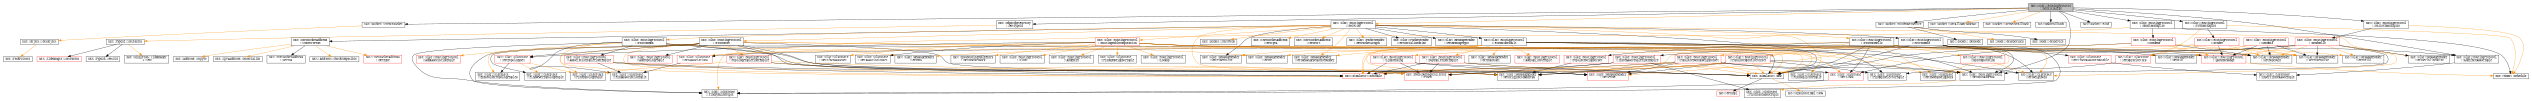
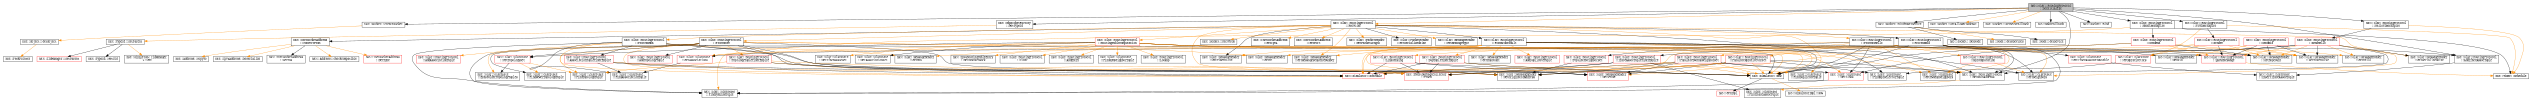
  digraph {
    fontname="Courier Prime"
    rankdir=TB
    node [color=black fillcolor=white fontname="Courier Prime" fontsize=10 shape=record style=filled]
    edge [color=black fontname="Courier Prime" fontsize=10 labelfontname=Helvetica labelfontsize=10 style=solid]
    n1 [fillcolor=grey75 fontcolor=black height=0.2 label="ns3::olsr::RoutingProtocol\l::DoInitialize" width=0.4]
    n2 [height=0.2 label="ns3::olsr::RoutingProtocol\l::AddIfaceAssocTuple" width=0.4]
    n3 [height=0.2 label="ns3::olsr::RoutingProtocol\l::GetMainAddress" width=0.4]
    n4 [height=0.2 label="ns3::Socket::CreateSocket" width=0.4]
    n5 [height=0.2 label="ns3::UdpSocketFactory\l::GetTypeId" width=0.4]
    n6 [height=0.2 label="ns3::Socket::SetAllowBroadcast" width=0.4]
    n7 [height=0.2 label="ns3::Socket::SetRecvCallback" width=0.4]
    n8 [height=0.2 label="ns3::MakeCallback" width=0.4]
    n9 [height=0.2 label="ns3::olsr::RoutingProtocol\l::RecvOlsr" width=0.4]
    n10 [height=0.2 label="ns3::Socket::Bind" width=0.4]
    n11 [height=0.2 label="ns3::Socket::BindToNetDevice" width=0.4]
    n12 [height=0.2 label="ns3::olsr::RoutingProtocol\l::HelloTimerExpire" width=0.4]
    n13 [height=0.2 label="ns3::olsr::RoutingProtocol\l::TcTimerExpire" width=0.4]
    n14 [height=0.2 label="ns3::olsr::RoutingProtocol\l::HnaTimerExpire" width=0.4]
    n15 [height=0.2 label="ns3::olsr::OlsrState\l::InsertIfaceAssocTuple" width=0.4]
    n16 [height=0.2 label="ns3::olsr::OlsrState\l::FindIfaceAssocTuple" width=0.4]
    n17 [height=0.2 label="ns3::Object::GetObject" width=0.4]
    n18 [height=0.2 label="ns3::TypeId::SetParent" width=0.4]
    n19 [height=0.2 label="ns3::Socket::RecvFrom" width=0.4]
    n20 [height=0.2 label="ns3::InetSocketAddress\l::ConvertFrom" width=0.4]
    n21 [height=0.2 label="ns3::InetSocketAddress\l::GetIpv4" width=0.4]
    n22 [height=0.2 label="ns3::InetSocketAddress\l::GetPort" width=0.4]
    n23 [height=0.2 label="ns3::olsr::PacketHeader\l::GetPacketLength" width=0.4]
    n24 [height=0.2 label="ns3::olsr::PacketHeader\l::GetSerializedSize" width=0.4]
    n25 [height=0.2 label="ns3::olsr::MessageHeader\l::GetSerializedSize" width=0.4]
    n26 [height=0.2 label="ns3::olsr::MessageHeader\l::GetMessageType" width=0.4]
    n27 [height=0.2 label="ns3::olsr::MessageHeader\l::GetTimeToLive" width=0.4]
    n28 [height=0.2 label="ns3::olsr::MessageHeader\l::GetOriginatorAddress" width=0.4]
    n29 [height=0.2 label="ns3::olsr::OlsrState\l::FindDuplicateTuple" width=0.4]
    n30 [height=0.2 label="ns3::olsr::MessageHeader\l::GetMessageSequenceNumber" width=0.4]
    n31 [height=0.2 label="ns3::Simulator::Now" width=0.4]
    n32 [height=0.2 label="ns3::olsr::RoutingProtocol\l::ProcessHello" width=0.4]
    n33 [height=0.2 label="ns3::olsr::RoutingProtocol\l::ProcessTc" width=0.4]
    n34 [height=0.2 label="ns3::olsr::RoutingProtocol\l::ProcessMid" width=0.4]
    n35 [height=0.2 label="ns3::olsr::RoutingProtocol\l::ProcessHna" width=0.4]
    n36 [height=0.2 label="ns3::olsr::RoutingProtocol\l::ForwardDefault" width=0.4]
    n37 [color=red height=0.2 label="ns3::olsr::RoutingProtocol\l::RoutingTableComputation" width=0.4]
    n38 [height=0.2 label="ns3::Socket::GetNode" width=0.4]
    n39 [height=0.2 label="ns3::Node::GetNDevices" width=0.4]
    n40 [height=0.2 label="ns3::Node::GetDevice" width=0.4]
    n41 [height=0.2 label="ns3::Timer::Schedule" width=0.4]
    n42 [color=red height=0.2 label="ns3::olsr::RoutingProtocol\l::SendHello" width=0.4]
    n43 [color=red height=0.2 label="ns3::olsr::OlsrState\l::GetMprSelectors" width=0.4]
    n44 [color=red height=0.2 label="ns3::olsr::RoutingProtocol\l::SendTc" width=0.4]
    n45 [color=red height=0.2 label="ns3::olsr::OlsrState\l::GetAssociations" width=0.4]
    n46 [color=red height=0.2 label="ns3::olsr::RoutingProtocol\l::SendHna" width=0.4]
    n47 [height=0.2 label="ns3::PeekPointer" width=0.4]
    n48 [height=0.2 label="ns3::TypeId::GetUid" width=0.4]
    n49 [height=0.2 label="ns3::Singleton\< IidManager\l \>::Get" width=0.4]
    n50 [color=red height=0.2 label="ns3::IidManager::SetParent" width=0.4]
    n51 [height=0.2 label="ns3::Address::CheckCompatible" width=0.4]
    n52 [color=red height=0.2 label="ns3::InetSocketAddress\l::GetType" width=0.4]
    n53 [height=0.2 label="ns3::Address::CopyTo" width=0.4]
    n54 [height=0.2 label="ns3::Ipv4Address::Deserialize" width=0.4]
    n55 [height=0.2 label="ns3::InetSocketAddress\l::SetTos" width=0.4]
    n56 [color=red height=0.2 label="ns3::GetImpl" width=0.4]
    n57 [height=0.2 label="ns3::SimulatorImpl::Now" width=0.4]
    n58 [height=0.2 label="ns3::olsr::MessageHeader\l::GetHello" width=0.4]
    n59 [color=red height=0.2 label="ns3::olsr::RoutingProtocol\l::LinkSensing" width=0.4]
    n60 [color=red height=0.2 label="ns3::olsr::OlsrState\l::GetLinks" width=0.4]
    n61 [height=0.2 label="ns3::olsr::OlsrState\l::GetNeighbors" width=0.4]
    n62 [color=red height=0.2 label="ns3::olsr::RoutingProtocol\l::PopulateNeighborSet" width=0.4]
    n63 [color=red height=0.2 label="ns3::olsr::RoutingProtocol\l::PopulateTwoHopNeighborSet" width=0.4]
    n64 [height=0.2 label="ns3::olsr::OlsrState\l::GetTwoHopNeighbors" width=0.4]
    n65 [color=red height=0.2 label="ns3::olsr::RoutingProtocol\l::MprComputation" width=0.4]
    n66 [color=red height=0.2 label="ns3::olsr::RoutingProtocol\l::PopulateMprSelectorSet" width=0.4]
    n67 [color=red height=0.2 label="ns3::olsr::MessageHeader\l::GetVTime" width=0.4]
    n68 [color=red height=0.2 label="ns3::EventGarbageCollector\l::Track" width=0.4]
    n69 [color=red height=0.2 label="ns3::Simulator::Schedule" width=0.4]
    n70 [height=0.2 label="ns3::olsr::OlsrState\l::FindSymLinkTuple" width=0.4]
    n71 [height=0.2 label="ns3::olsr::MessageHeader\l::GetTc" width=0.4]
    n72 [height=0.2 label="ns3::olsr::OlsrState\l::FindNewerTopologyTuple" width=0.4]
    n73 [height=0.2 label="ns3::olsr::OlsrState\l::EraseOlderTopologyTuples" width=0.4]
    n74 [height=0.2 label="ns3::olsr::OlsrState\l::FindTopologyTuple" width=0.4]
    n75 [color=red height=0.2 label="ns3::olsr::RoutingProtocol\l::AddTopologyTuple" width=0.4]
    n76 [color=red height=0.2 label="ns3::olsr::RoutingProtocol\l::TopologyTupleTimerExpire" width=0.4]
    n77 [color=red height=0.2 label="ns3::olsr::OlsrState\l::GetTopologySet" width=0.4]
    n78 [height=0.2 label="ns3::olsr::MessageHeader\l::GetMid" width=0.4]
    n79 [color=red height=0.2 label="ns3::olsr::OlsrState\l::GetIfaceAssocSetMutable" width=0.4]
    n80 [color=red height=0.2 label="ns3::olsr::RoutingProtocol\l::IfaceAssocTupleTimerExpire" width=0.4]
    n81 [height=0.2 label="ns3::olsr::MessageHeader\l::GetHna" width=0.4]
    n82 [height=0.2 label="ns3::olsr::OlsrState\l::FindAssociationTuple" width=0.4]
    n83 [color=red height=0.2 label="ns3::olsr::RoutingProtocol\l::AddAssociationTuple" width=0.4]
    n84 [color=red height=0.2 label="ns3::olsr::RoutingProtocol\l::AssociationTupleTimerExpire" width=0.4]
    n85 [height=0.2 label="ns3::olsr::OlsrState\l::FindMprSelectorTuple" width=0.4]
    n86 [height=0.2 label="ns3::olsr::MessageHeader\l::SetTimeToLive" width=0.4]
    n87 [height=0.2 label="ns3::olsr::MessageHeader\l::SetHopCount" width=0.4]
    n88 [height=0.2 label="ns3::olsr::MessageHeader\l::GetHopCount" width=0.4]
    n89 [color=red height=0.2 label="ns3::olsr::RoutingProtocol\l::QueueMessage" width=0.4]
    n90 [color=red height=0.2 label="ns3::olsr::RoutingProtocol\l::AddDuplicateTuple" width=0.4]
    n91 [color=red height=0.2 label="ns3::olsr::RoutingProtocol\l::DupTupleTimerExpire" width=0.4]
    n92 [height=0.2 label="ns3::olsr::RoutingProtocol\l::Clear" width=0.4]
    n93 [height=0.2 label="ns3::olsr::RoutingProtocol\l::AddEntry" width=0.4]
    n94 [height=0.2 label="ns3::olsr::OlsrState\l::FindSymNeighborTuple" width=0.4]
    n95 [height=0.2 label="ns3::olsr::RoutingProtocol\l::Lookup" width=0.4]
    n96 [height=0.2 label="ns3::olsr::OlsrState\l::GetIfaceAssocSet" width=0.4]
    n97 [height=0.2 label="ns3::olsr::OlsrState\l::GetAssociationSet" width=0.4]
    n98 [height=0.2 label="ns3::Ipv4RoutingTableEntry\l::GetDestNetwork" width=0.4]
    n99 [color=red height=0.2 label="ns3::olsr::RoutingProtocol\l::SendMid" width=0.4]
    n1 -> n2
    n1 -> n3
    n1 -> n4
    n1 -> n5
    n1 -> n6 [color=darkorange]
    n1 -> n7 [color=darkorange]
    n1 -> n8
    n1 -> n9 [color=darkorange]
    n1 -> n10
    n1 -> n11
    n1 -> n12
    n1 -> n13
    n1 -> n14
    n2 -> n15
    n3 -> n16 [color=darkorange]
    n4 -> n17 [color=darkorange]
    n5 -> n18 [color=darkorange]
    n9 -> n19 [color=darkorange]
    n9 -> n20
    n9 -> n21 [color=darkorange]
    n9 -> n22 [color=darkorange]
    n9 -> n23 [color=darkorange]
    n9 -> n24
    n9 -> n25 [color=darkorange]
-   n9 -> n26
+   n9 -> n26 [color=darkorange]
    n9 -> n27
    n9 -> n28 [color=darkorange]
    n9 -> n29 [color=darkorange]
    n9 -> n30 [color=darkorange]
    n9 -> n31
    n9 -> n32 [color=darkorange]
    n9 -> n33 [color=darkorange]
    n9 -> n34
    n9 -> n35 [color=darkorange]
    n9 -> n36
    n9 -> n37 [color=darkorange]
    n11 -> n38
    n11 -> n39 [color=darkorange]
    n11 -> n40
    n12 -> n41 [color=darkorange]
    n12 -> n42
    n13 -> n41 [color=darkorange]
    n13 -> n43 [color=darkorange]
    n13 -> n44
    n14 -> n41
    n14 -> n45 [color=darkorange]
    n14 -> n46
    n17 -> n47 [color=darkorange]
    n18 -> n48
    n18 -> n49 [color=darkorange]
    n18 -> n50
    n20 -> n51 [color=darkorange]
    n20 -> n52 [color=darkorange]
    n20 -> n53 [color=darkorange]
    n20 -> n54 [color=darkorange]
    n20 -> n55
    n31 -> n56
    n31 -> n57 [color=darkorange]
    n32 -> n31
    n32 -> n58 [color=darkorange]
    n32 -> n59 [color=darkorange]
    n32 -> n60
    n32 -> n61
    n32 -> n62
    n32 -> n63 [color=darkorange]
    n32 -> n64 [color=darkorange]
    n32 -> n65 [color=darkorange]
    n32 -> n66 [color=darkorange]
    n33 -> n28
    n33 -> n31 [color=darkorange]
    n33 -> n67
    n33 -> n68
    n33 -> n69 [color=darkorange]
    n33 -> n70
    n33 -> n71 [color=darkorange]
    n33 -> n72
    n33 -> n73 [color=darkorange]
    n33 -> n74 [color=darkorange]
    n33 -> n75
    n33 -> n76 [color=darkorange]
    n33 -> n77
    n34 -> n2
    n34 -> n3
    n34 -> n28 [color=darkorange]
    n34 -> n31
    n34 -> n61 [color=darkorange]
    n34 -> n64 [color=darkorange]
    n34 -> n67 [color=darkorange]
    n34 -> n69 [color=darkorange]
    n34 -> n70
    n34 -> n78
    n34 -> n79
    n34 -> n80
    n35 -> n28
    n35 -> n31
    n35 -> n67
    n35 -> n69 [color=darkorange]
    n35 -> n70
    n35 -> n81 [color=darkorange]
    n35 -> n82
    n35 -> n83 [color=darkorange]
    n35 -> n84
    n36 -> n3
    n36 -> n27 [color=darkorange]
    n36 -> n28 [color=darkorange]
    n36 -> n30 [color=darkorange]
    n36 -> n31 [color=darkorange]
    n36 -> n69 [color=darkorange]
    n36 -> n70 [color=darkorange]
    n36 -> n85
    n36 -> n86 [color=darkorange]
    n36 -> n87
    n36 -> n88 [color=darkorange]
    n36 -> n89
    n36 -> n90 [color=darkorange]
    n36 -> n91 [color=darkorange]
    n37 -> n3 [color=darkorange]
    n37 -> n31 [color=darkorange]
    n37 -> n45 [color=darkorange]
    n37 -> n60 [color=darkorange]
    n37 -> n61
    n37 -> n64 [color=darkorange]
    n37 -> n77
    n37 -> n92 [color=darkorange]
    n37 -> n93 [color=darkorange]
    n37 -> n94 [color=darkorange]
    n37 -> n95 [color=darkorange]
    n37 -> n96 [color=darkorange]
    n37 -> n97
    n37 -> n98 [color=darkorange]
    n42 -> n3
    n42 -> n25
    n42 -> n31
    n42 -> n58 [color=darkorange]
    n42 -> n60
    n42 -> n61 [color=darkorange]
    n42 -> n86
    n42 -> n87 [color=darkorange]
    n42 -> n89 [color=darkorange]
    n43 -> n85
    n44 -> n43 [color=darkorange]
    n44 -> n71 [color=darkorange]
    n44 -> n86 [color=darkorange]
    n44 -> n87 [color=darkorange]
    n44 -> n89
    n45 -> n82
    n46 -> n45
    n46 -> n81 [color=darkorange]
    n46 -> n86 [color=darkorange]
    n46 -> n87
    n46 -> n89 [color=darkorange]
    n59 -> n31
    n59 -> n67
    n59 -> n68
    n59 -> n69
    n60 -> n70
    n62 -> n28
    n63 -> n3
    n63 -> n28
    n63 -> n31 [color=darkorange]
    n63 -> n60
    n63 -> n67
    n63 -> n68
    n63 -> n69 [color=darkorange]
    n65 -> n61 [color=darkorange]
    n65 -> n64 [color=darkorange]
    n66 -> n3
    n66 -> n28
    n66 -> n31 [color=darkorange]
    n66 -> n67
    n66 -> n68 [color=darkorange]
    n66 -> n69 [color=darkorange]
    n66 -> n85
    n76 -> n31 [color=darkorange]
    n76 -> n68 [color=darkorange]
    n76 -> n69
    n76 -> n74 [color=darkorange]
    n77 -> n72 [color=darkorange]
    n77 -> n73
    n77 -> n74 [color=darkorange]
    n79 -> n15
    n80 -> n16
    n80 -> n31 [color=darkorange]
    n80 -> n68
    n80 -> n69
    n84 -> n31
    n84 -> n68 [color=darkorange]
    n84 -> n69
    n84 -> n82
    n89 -> n41 [color=darkorange]
    n91 -> n29 [color=darkorange]
    n91 -> n31
    n91 -> n68
    n91 -> n69
    n99 -> n78 [color=darkorange]
    n99 -> n86
    n99 -> n87
    n99 -> n89
  }
